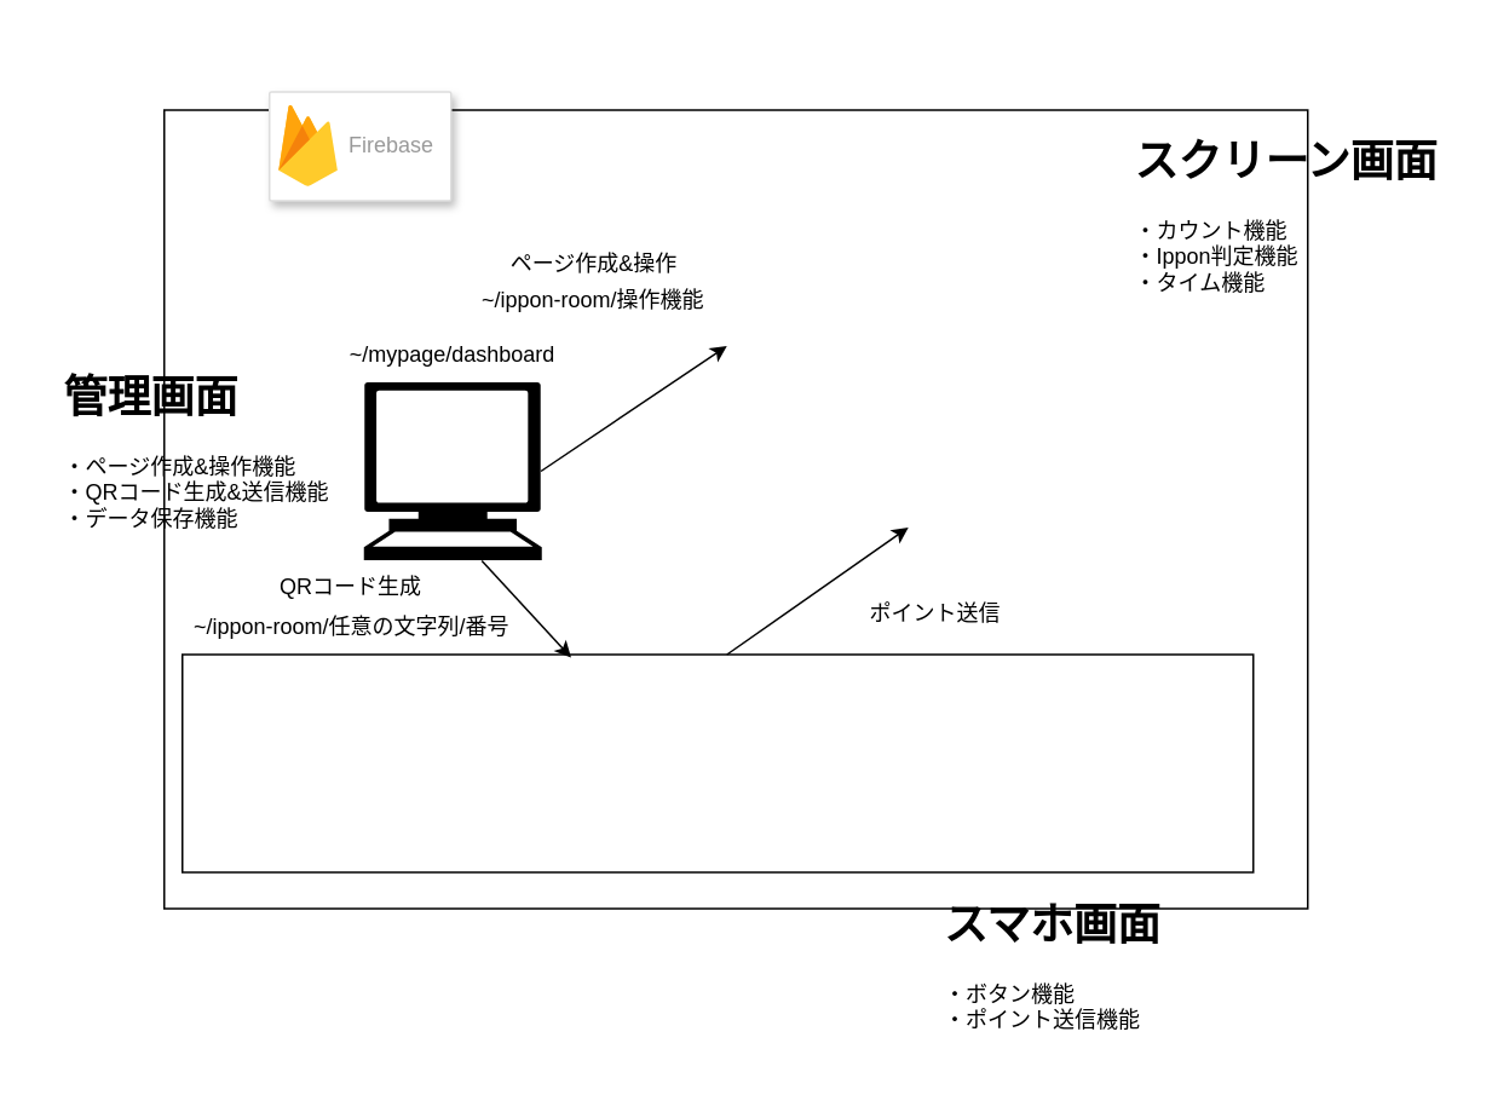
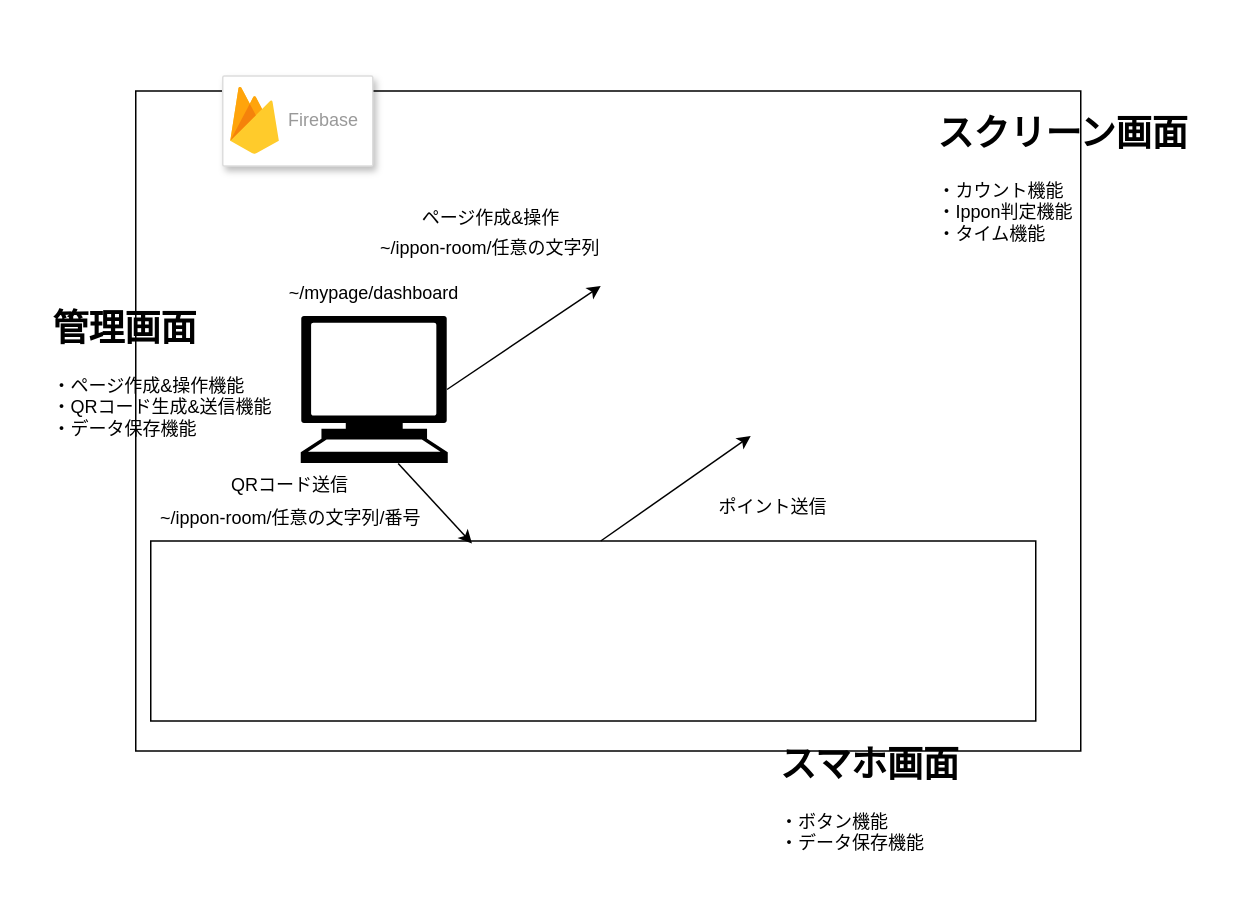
  <mxCell id="0" />
  <mxCell id="1" parent="0" />
  <mxCell id="2" value="" style="rounded=0;whiteSpace=wrap;html=1;" parent="1" vertex="1"><mxGeometry x="90" y="60" width="630" height="440" as="geometry" /></mxCell>
  <mxCell id="3" value="" style="rounded=0;whiteSpace=wrap;html=1;" parent="1" vertex="1"><mxGeometry x="100" y="360" width="590" height="120" as="geometry" /></mxCell>
  <mxCell id="4" value="" style="shape=image;html=1;verticalAlign=top;verticalLabelPosition=bottom;labelBackgroundColor=#ffffff;imageAspect=0;aspect=fixed;image=https://cdn1.iconfinder.com/data/icons/unicons-line-vol-5/24/react-128.png" parent="1" vertex="1"><mxGeometry x="20" y="20" width="128" height="128" as="geometry" /></mxCell>
  <mxCell id="5" value="" style="shape=image;html=1;verticalAlign=top;verticalLabelPosition=bottom;labelBackgroundColor=#ffffff;imageAspect=0;aspect=fixed;image=https://cdn4.iconfinder.com/data/icons/essential-app-1/16/mobile-phone-smart-screen-128.png" parent="1" vertex="1"><mxGeometry x="130" y="380" width="90" height="90" as="geometry" /></mxCell>
  <mxCell id="6" value="" style="shape=image;html=1;verticalAlign=top;verticalLabelPosition=bottom;labelBackgroundColor=#ffffff;imageAspect=0;aspect=fixed;image=https://cdn4.iconfinder.com/data/icons/essential-app-1/16/mobile-phone-smart-screen-128.png" parent="1" vertex="1"><mxGeometry x="240" y="380" width="90" height="90" as="geometry" /></mxCell>
  <mxCell id="7" value="" style="shape=image;html=1;verticalAlign=top;verticalLabelPosition=bottom;labelBackgroundColor=#ffffff;imageAspect=0;aspect=fixed;image=https://cdn4.iconfinder.com/data/icons/essential-app-1/16/mobile-phone-smart-screen-128.png" parent="1" vertex="1"><mxGeometry x="460" y="380" width="90" height="90" as="geometry" /></mxCell>
  <mxCell id="8" value="" style="shape=image;html=1;verticalAlign=top;verticalLabelPosition=bottom;labelBackgroundColor=#ffffff;imageAspect=0;aspect=fixed;image=https://cdn4.iconfinder.com/data/icons/essential-app-1/16/mobile-phone-smart-screen-128.png" parent="1" vertex="1"><mxGeometry x="350" y="380" width="90" height="90" as="geometry" /></mxCell>
  <mxCell id="9" value="" style="shape=image;html=1;verticalAlign=top;verticalLabelPosition=bottom;labelBackgroundColor=#ffffff;imageAspect=0;aspect=fixed;image=https://cdn4.iconfinder.com/data/icons/essential-app-1/16/mobile-phone-smart-screen-128.png" parent="1" vertex="1"><mxGeometry x="560" y="380" width="90" height="90" as="geometry" /></mxCell>
  <mxCell id="10" value="" style="shape=mxgraph.signs.tech.computer;html=1;pointerEvents=1;fillColor=#000000;strokeColor=none;verticalLabelPosition=bottom;verticalAlign=top;align=center;" parent="1" vertex="1"><mxGeometry x="200" y="210" width="98" height="98" as="geometry" /></mxCell>
  <mxCell id="11" value="" style="shape=image;html=1;verticalAlign=top;verticalLabelPosition=bottom;labelBackgroundColor=#ffffff;imageAspect=0;aspect=fixed;image=https://cdn4.iconfinder.com/data/icons/48-bubbles/48/24.TV-128.png" parent="1" vertex="1"><mxGeometry x="400" y="90" width="200" height="200" as="geometry" /></mxCell>
  <mxCell id="12" value="&lt;h1&gt;管理画面&lt;/h1&gt;&lt;div&gt;・ページ作成&amp;amp;操作機能&lt;/div&gt;&lt;div&gt;・QRコード生成&amp;amp;送信機能&lt;/div&gt;&lt;div&gt;・データ保存機能&lt;/div&gt;&lt;div&gt;&lt;br&gt;&lt;/div&gt;" style="text;html=1;strokeColor=none;fillColor=none;spacing=5;spacingTop=-20;whiteSpace=wrap;overflow=hidden;rounded=0;" parent="1" vertex="1"><mxGeometry x="30" y="199" width="160" height="101" as="geometry" /></mxCell>
  <mxCell id="13" value="&lt;h1&gt;スクリーン画面&lt;/h1&gt;&lt;div&gt;・カウント機能&lt;/div&gt;&lt;div&gt;・Ippon判定機能&lt;/div&gt;&lt;div&gt;・タイム機能&lt;/div&gt;" style="text;html=1;strokeColor=none;fillColor=none;spacing=5;spacingTop=-20;whiteSpace=wrap;overflow=hidden;rounded=0;" parent="1" vertex="1"><mxGeometry x="620" y="69" width="180" height="101" as="geometry" /></mxCell>
- <mxCell id="14" value="&lt;h1&gt;スマホ画面&lt;/h1&gt;&lt;div&gt;・ボタン機能&lt;/div&gt;&lt;div&gt;・ポイント送信機能&lt;/div&gt;" style="text;html=1;strokeColor=none;fillColor=none;spacing=5;spacingTop=-20;whiteSpace=wrap;overflow=hidden;rounded=0;" parent="1" vertex="1"><mxGeometry x="515" y="490" width="180" height="91" as="geometry" /></mxCell>
+ <mxCell id="14" value="&lt;h1&gt;スマホ画面&lt;/h1&gt;&lt;div&gt;・ボタン機能&lt;/div&gt;&lt;div&gt;・データ保存機能&lt;/div&gt;" style="text;html=1;strokeColor=none;fillColor=none;spacing=5;spacingTop=-20;whiteSpace=wrap;overflow=hidden;rounded=0;" parent="1" vertex="1"><mxGeometry x="515" y="490" width="180" height="91" as="geometry" /></mxCell>
  <mxCell id="15" value="" style="strokeColor=#dddddd;shadow=1;strokeWidth=1;rounded=1;absoluteArcSize=1;arcSize=2;" vertex="1" parent="1"><mxGeometry x="148" y="50" width="100" height="60" as="geometry" /></mxCell>
  <mxCell id="16" value="Firebase" style="sketch=0;dashed=0;connectable=0;html=1;fillColor=#5184F3;strokeColor=none;shape=mxgraph.gcp2.firebase;part=1;labelPosition=right;verticalLabelPosition=middle;align=left;verticalAlign=middle;spacingLeft=5;fontColor=#999999;fontSize=12;" vertex="1" parent="15"><mxGeometry width="32.4" height="45" relative="1" as="geometry"><mxPoint x="5" y="7" as="offset" /></mxGeometry></mxCell>
  <mxCell id="17" value="" style="endArrow=classic;html=1;rounded=0;entryX=0.5;entryY=1;entryDx=0;entryDy=0;" edge="1" parent="1" target="11"><mxGeometry width="50" height="50" relative="1" as="geometry"><mxPoint x="400" y="360" as="sourcePoint" /><mxPoint x="450" y="310" as="targetPoint" /></mxGeometry></mxCell>
  <mxCell id="18" value="" style="endArrow=classic;html=1;rounded=0;entryX=0.363;entryY=0.014;entryDx=0;entryDy=0;exitX=0.663;exitY=1.003;exitDx=0;exitDy=0;exitPerimeter=0;entryPerimeter=0;" edge="1" parent="1" source="10" target="3"><mxGeometry width="50" height="50" relative="1" as="geometry"><mxPoint x="410" y="370" as="sourcePoint" /><mxPoint x="510" y="300" as="targetPoint" /></mxGeometry></mxCell>
  <mxCell id="19" value="" style="endArrow=classic;html=1;rounded=0;exitX=0.995;exitY=0.5;exitDx=0;exitDy=0;exitPerimeter=0;entryX=0;entryY=0.5;entryDx=0;entryDy=0;" edge="1" parent="1" source="10" target="11"><mxGeometry width="50" height="50" relative="1" as="geometry"><mxPoint x="400" y="360" as="sourcePoint" /><mxPoint x="450" y="310" as="targetPoint" /></mxGeometry></mxCell>
  <mxCell id="20" value="ページ作成&amp;amp;操作" style="text;html=1;strokeColor=none;fillColor=none;align=center;verticalAlign=middle;whiteSpace=wrap;rounded=0;" vertex="1" parent="1"><mxGeometry x="272" y="130" width="110" height="30" as="geometry" /></mxCell>
- <mxCell id="21" value="QRコード生成" style="text;html=1;strokeColor=none;fillColor=none;align=center;verticalAlign=middle;whiteSpace=wrap;rounded=0;" vertex="1" parent="1"><mxGeometry x="138" y="308" width="110" height="30" as="geometry" /></mxCell>
+ <mxCell id="21" value="QRコード送信" style="text;html=1;strokeColor=none;fillColor=none;align=center;verticalAlign=middle;whiteSpace=wrap;rounded=0;" vertex="1" parent="1"><mxGeometry x="138" y="308" width="110" height="30" as="geometry" /></mxCell>
  <mxCell id="22" value="~/mypage/dashboard" style="text;html=1;strokeColor=none;fillColor=none;align=center;verticalAlign=middle;whiteSpace=wrap;rounded=0;" vertex="1" parent="1"><mxGeometry x="187" y="180" width="124" height="30" as="geometry" /></mxCell>
- <mxCell id="23" value="~/ippon-room/操作機能" style="text;html=1;strokeColor=none;fillColor=none;align=center;verticalAlign=middle;whiteSpace=wrap;rounded=0;" vertex="1" parent="1"><mxGeometry x="248" y="150" width="157" height="30" as="geometry" /></mxCell>
+ <mxCell id="23" value="~/ippon-room/任意の文字列" style="text;html=1;strokeColor=none;fillColor=none;align=center;verticalAlign=middle;whiteSpace=wrap;rounded=0;" vertex="1" parent="1"><mxGeometry x="248" y="150" width="157" height="30" as="geometry" /></mxCell>
  <mxCell id="24" value="~/ippon-room/任意の文字列/番号" style="text;html=1;strokeColor=none;fillColor=none;align=center;verticalAlign=middle;whiteSpace=wrap;rounded=0;" vertex="1" parent="1"><mxGeometry x="100.5" y="330" width="185" height="30" as="geometry" /></mxCell>
  <mxCell id="25" value="ポイント送信" style="text;html=1;strokeColor=none;fillColor=none;align=center;verticalAlign=middle;whiteSpace=wrap;rounded=0;" vertex="1" parent="1"><mxGeometry x="470" y="323" width="90" height="30" as="geometry" /></mxCell>
